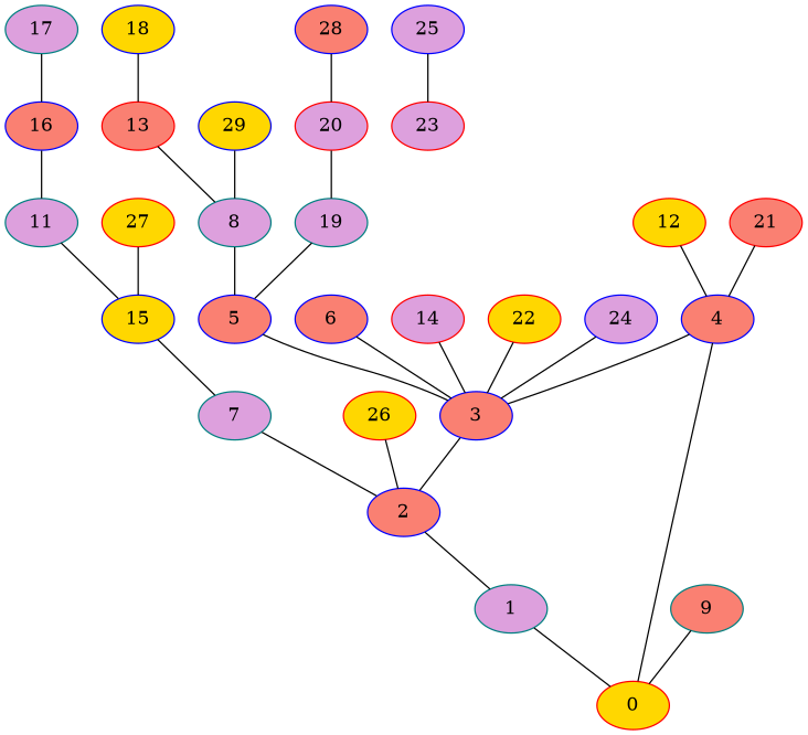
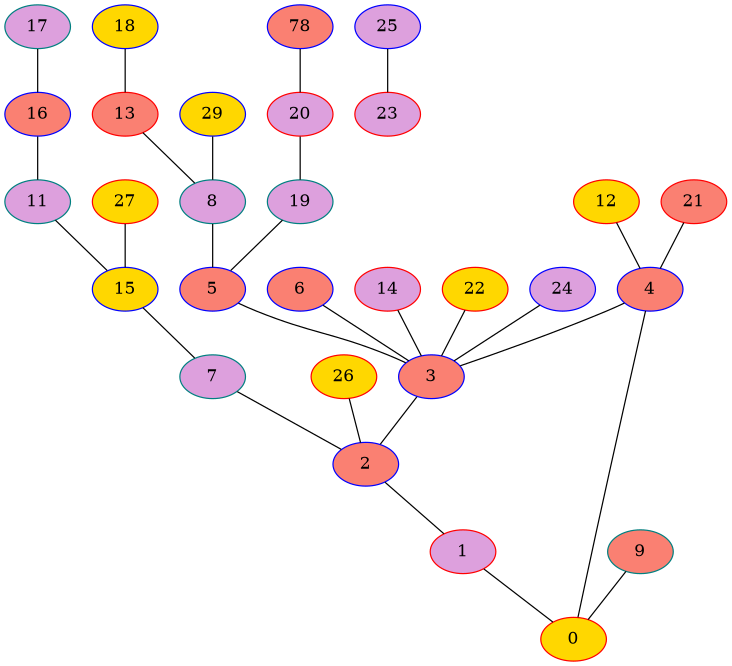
  graph {
    node [color=blue fillcolor=plum style=filled]
-   1 [color=teal]
+   1 [color=red]
    0 [color=red fillcolor=gold]
    2 [fillcolor=salmon]
    3 [fillcolor=salmon]
    4 [fillcolor=salmon]
    5 [fillcolor=salmon]
    6 [fillcolor=salmon]
    7 [color=teal]
    8 [color=teal]
    9 [color=teal fillcolor=salmon]
    11 [color=teal]
    15 [fillcolor=gold]
    12 [color=red fillcolor=gold]
    13 [color=red fillcolor=salmon]
    14 [color=red]
    16 [fillcolor=salmon]
    17 [color=teal]
    18 [fillcolor=gold]
    19 [color=teal]
    20 [color=red]
    21 [color=red fillcolor=salmon]
    22 [color=red fillcolor=gold]
    23 [color=red]
    24
    25
    26 [color=red fillcolor=gold]
    27 [color=red fillcolor=gold]
-   28 [fillcolor=salmon]
+   28 [fillcolor=salmon label=78]
    29 [fillcolor=gold]
    1 -- 0
    2 -- 1
    3 -- 2
    4 -- 0
    4 -- 3
    5 -- 3
    6 -- 3
    7 -- 2
    8 -- 5
    9 -- 0
    11 -- 15
    15 -- 7
    12 -- 4
    13 -- 8
    14 -- 3
    16 -- 11
    17 -- 16
    18 -- 13
    19 -- 5
    20 -- 19
    21 -- 4
    22 -- 3
    24 -- 3
    25 -- 23
    26 -- 2
    27 -- 15
    28 -- 20
    29 -- 8
  }
